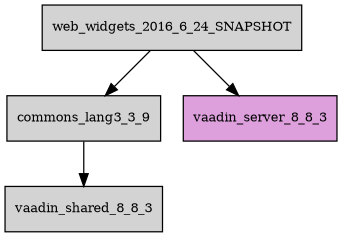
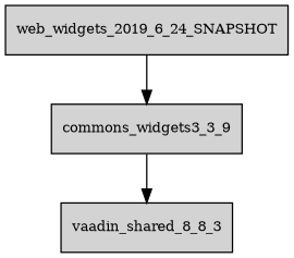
  digraph {
    node [fillcolor=lightgrey fontsize=10.0 shape=box style=filled]
-   web_widgets_2019_6_24_SNAPSHOT [label=web_widgets_2016_6_24_SNAPSHOT]
-   commons_lang3_3_9
-   vaadin_server_8_8_3 [fillcolor=plum]
+   web_widgets_2019_6_24_SNAPSHOT
+   commons_lang3_3_9 [label=commons_widgets3_3_9]
    vaadin_shared_8_8_3
    web_widgets_2019_6_24_SNAPSHOT -> commons_lang3_3_9
-   web_widgets_2019_6_24_SNAPSHOT -> vaadin_server_8_8_3
    commons_lang3_3_9 -> vaadin_shared_8_8_3
  }
